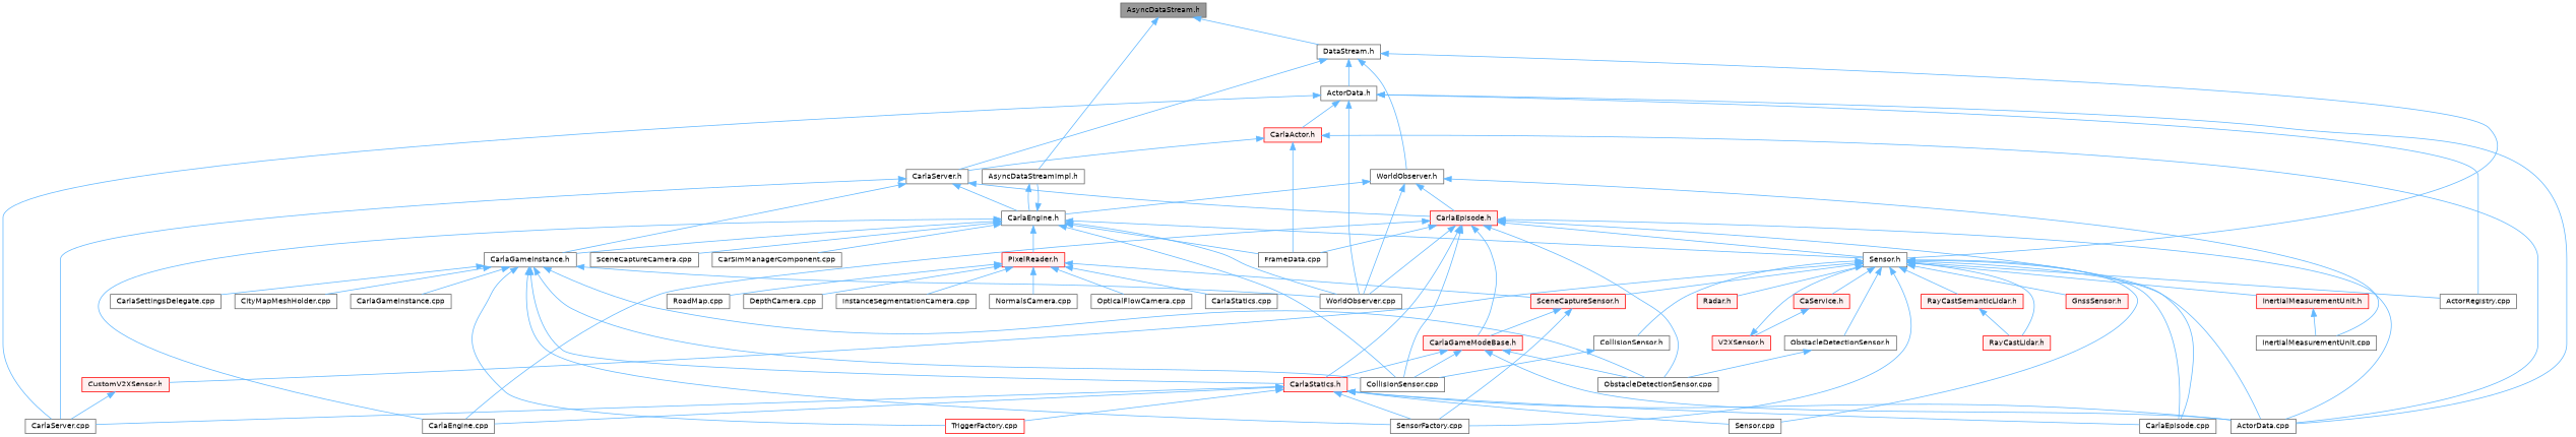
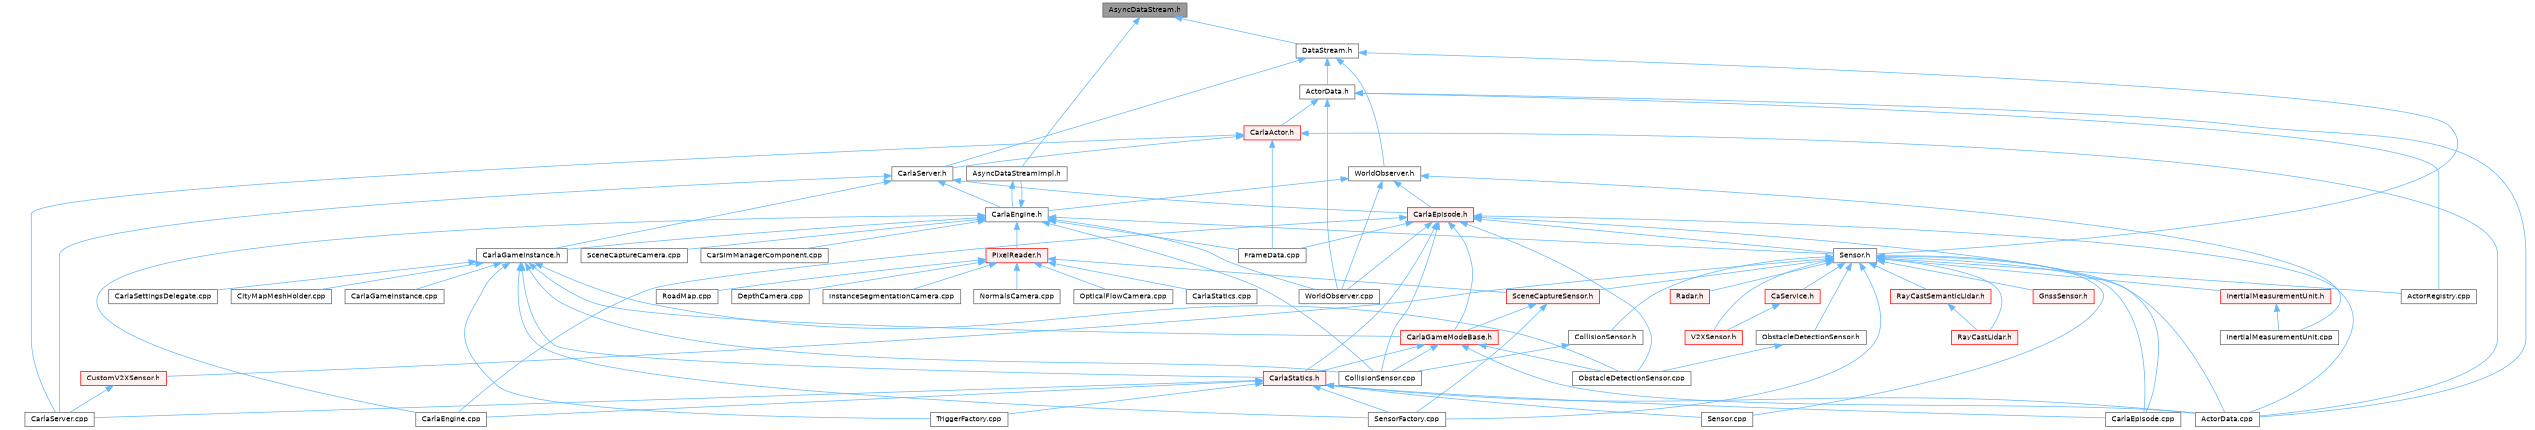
  digraph {
    node [color=grey40 fillcolor=white fontname=Helvetica fontsize=10 shape=box style=filled]
    edge [color=steelblue1 dir=back fontname=Helvetica fontsize=10 labelfontname=Helvetica labelfontsize=10 style=solid]
    n1 [color=gray40 fillcolor=grey60 fontcolor=black height=0.2 label="AsyncDataStream.h" width=0.4]
    n2 [height=0.2 label="AsyncDataStreamImpl.h" width=0.4]
    n3 [height=0.2 label="DataStream.h" width=0.4]
    n4 [height=0.2 label="CarlaEngine.h" width=0.4]
    n5 [height=0.2 label="Sensor.h" width=0.4]
    n6 [height=0.2 label="ActorData.h" width=0.4]
    n7 [height=0.2 label="CarlaServer.h" width=0.4]
    n8 [height=0.2 label="WorldObserver.h" width=0.4]
    n9 [height=0.2 label="CarSimManagerComponent.cpp" width=0.4]
    n10 [height=0.2 label="CarlaEngine.cpp" width=0.4]
    n11 [height=0.2 label="CarlaGameInstance.h" width=0.4]
    n12 [height=0.2 label="FrameData.cpp" width=0.4]
    n13 [height=0.2 label="CollisionSensor.cpp" width=0.4]
    n14 [color=red fillcolor="#FFF0F0" height=0.2 label="PixelReader.h" width=0.4]
    n15 [height=0.2 label="SceneCaptureCamera.cpp" width=0.4]
    n16 [height=0.2 label="WorldObserver.cpp" width=0.4]
    n17 [height=0.2 label="CarlaGameInstance.cpp" width=0.4]
    n18 [color=red fillcolor="#FFF0F0" height=0.2 label="CarlaGameModeBase.h" width=0.4]
    n19 [color=red fillcolor="#FFF0F0" height=0.2 label="CarlaStatics.h" width=0.4]
    n20 [height=0.2 label="SensorFactory.cpp" width=0.4]
-   n21 [color=red height=0.2 label="TriggerFactory.cpp" width=0.4]
+   n21 [height=0.2 label="TriggerFactory.cpp" width=0.4]
    n22 [height=0.2 label="ObstacleDetectionSensor.cpp" width=0.4]
    n23 [height=0.2 label="CarlaSettingsDelegate.cpp" width=0.4]
    n24 [height=0.2 label="CityMapMeshHolder.cpp" width=0.4]
    n25 [height=0.2 label="DepthCamera.cpp" width=0.4]
    n26 [height=0.2 label="InstanceSegmentationCamera.cpp" width=0.4]
    n27 [height=0.2 label="NormalsCamera.cpp" width=0.4]
    n28 [height=0.2 label="OpticalFlowCamera.cpp" width=0.4]
    n29 [height=0.2 label="CarlaStatics.cpp" width=0.4]
    n30 [height=0.2 label="RoadMap.cpp" width=0.4]
    n31 [color=red fillcolor="#FFF0F0" height=0.2 label="SceneCaptureSensor.h" width=0.4]
    n32 [height=0.2 label="ActorData.cpp" width=0.4]
    n33 [height=0.2 label="CarlaEpisode.cpp" width=0.4]
    n34 [height=0.2 label="Sensor.cpp" width=0.4]
    n35 [height=0.2 label="ActorRegistry.cpp" width=0.4]
    n36 [color=red fillcolor="#FFF0F0" height=0.2 label="CaService.h" width=0.4]
    n37 [color=red fillcolor="#FFF0F0" height=0.2 label="V2XSensor.h" width=0.4]
    n38 [height=0.2 label="CollisionSensor.h" width=0.4]
    n39 [color=red fillcolor="#FFF0F0" height=0.2 label="CustomV2XSensor.h" width=0.4]
    n40 [color=red fillcolor="#FFF0F0" height=0.2 label="GnssSensor.h" width=0.4]
    n41 [color=red fillcolor="#FFF0F0" height=0.2 label="InertialMeasurementUnit.h" width=0.4]
    n42 [height=0.2 label="ObstacleDetectionSensor.h" width=0.4]
    n43 [color=red fillcolor="#FFF0F0" height=0.2 label="Radar.h" width=0.4]
    n44 [color=red fillcolor="#FFF0F0" height=0.2 label="RayCastLidar.h" width=0.4]
    n45 [color=red fillcolor="#FFF0F0" height=0.2 label="RayCastSemanticLidar.h" width=0.4]
    n46 [height=0.2 label="CarlaServer.cpp" width=0.4]
    n47 [height=0.2 label="InertialMeasurementUnit.cpp" width=0.4]
    n48 [color=red fillcolor="#FFF0F0" height=0.2 label="CarlaActor.h" width=0.4]
    n49 [color=red fillcolor="#FFF0F0" height=0.2 label="CarlaEpisode.h" width=0.4]
    n1 -> n2
    n1 -> n3
    n2 -> n4
    n3 -> n5
    n3 -> n6
    n3 -> n7
    n3 -> n8
    n4 -> n2
    n4 -> n5
    n4 -> n9
    n4 -> n10
    n4 -> n11
    n4 -> n12
    n4 -> n13
    n4 -> n14
    n4 -> n15
    n4 -> n16
    n5 -> n20
    n5 -> n31
    n5 -> n32
    n5 -> n33
    n5 -> n34
    n5 -> n35
    n5 -> n36
-   n37 -> n5
+   n5 -> n37
    n5 -> n38
    n5 -> n39
    n5 -> n40
    n5 -> n41
    n5 -> n42
    n5 -> n43
    n5 -> n44
    n5 -> n45
    n6 -> n16
    n6 -> n32
    n6 -> n35
-   n6 -> n46
+   n48 -> n46
    n6 -> n48
    n7 -> n4
    n7 -> n11
    n7 -> n46
    n7 -> n49
    n8 -> n4
    n8 -> n16
    n8 -> n47
    n8 -> n49
    n11 -> n13
    n11 -> n17
-   n11 -> n16
+   n11 -> n18
    n11 -> n19
    n11 -> n20
    n11 -> n21
    n11 -> n22
    n11 -> n23
    n11 -> n24
    n14 -> n25
    n14 -> n26
    n14 -> n27
    n14 -> n28
    n14 -> n29
    n14 -> n30
    n14 -> n31
    n18 -> n13
    n18 -> n19
    n18 -> n22
    n18 -> n32
    n19 -> n10
    n19 -> n20
    n19 -> n21
    n19 -> n32
    n19 -> n33
    n19 -> n34
    n19 -> n46
    n31 -> n18
    n31 -> n20
    n36 -> n37
    n38 -> n13
    n39 -> n46
    n41 -> n47
    n42 -> n22
    n45 -> n44
    n48 -> n7
    n48 -> n12
    n48 -> n32
    n49 -> n5
    n49 -> n10
    n49 -> n12
    n49 -> n13
    n49 -> n16
    n49 -> n18
    n49 -> n19
    n49 -> n22
    n49 -> n32
    n49 -> n33
  }
